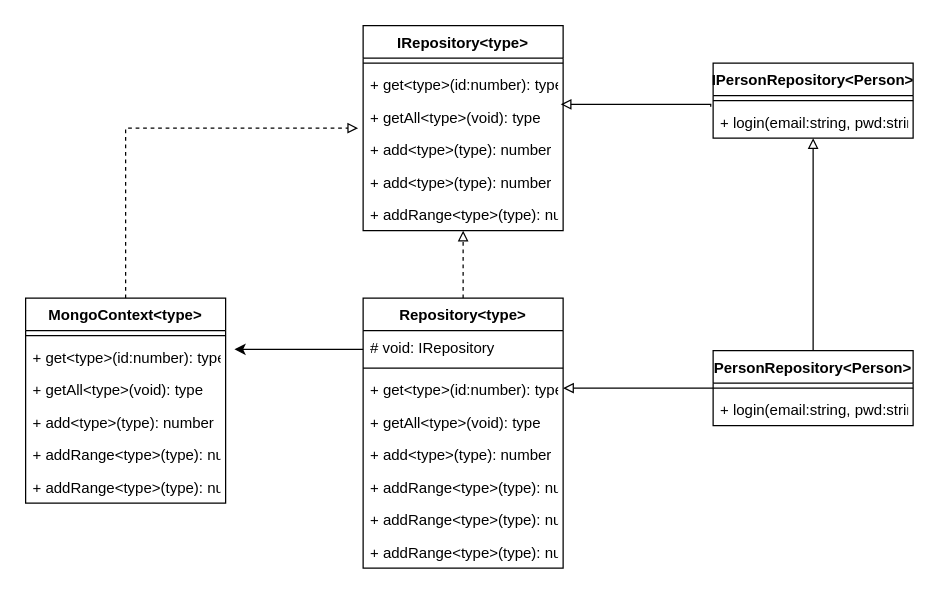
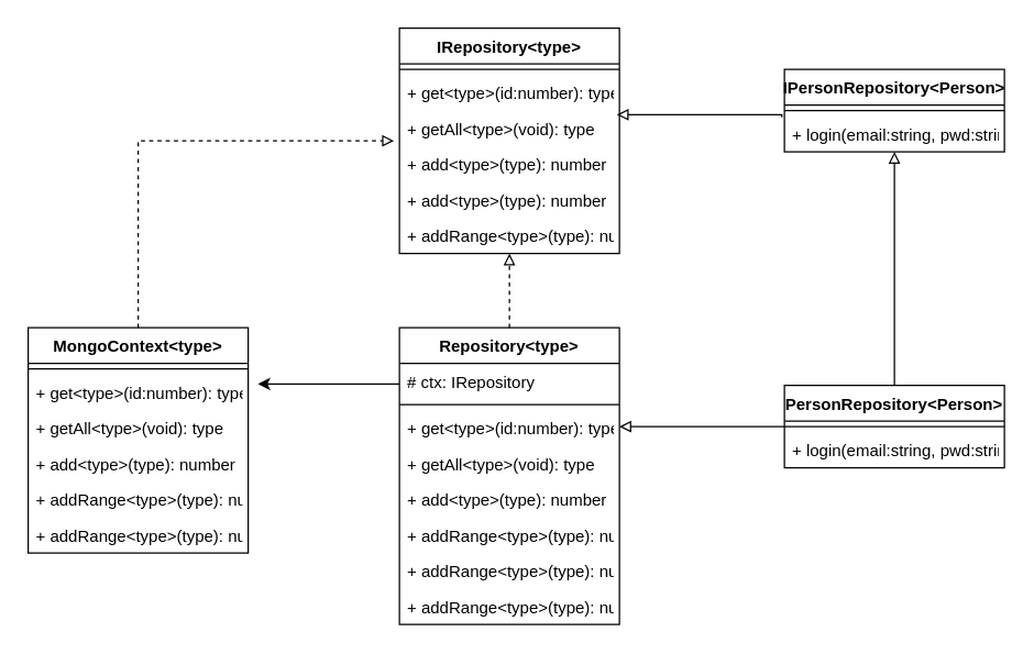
  <mxCell id="0" />
  <mxCell id="1" parent="0" />
  <mxCell id="2" value="" style="edgeStyle=orthogonalEdgeStyle;rounded=0;orthogonalLoop=1;jettySize=auto;html=1;dashed=1;endArrow=block;endFill=0;" edge="1" parent="1" source="10" target="3"><mxGeometry relative="1" as="geometry" /></mxCell>
  <mxCell id="3" value="IRepository&lt;type&gt;" style="swimlane;fontStyle=1;align=center;verticalAlign=top;childLayout=stackLayout;horizontal=1;startSize=26;horizontalStack=0;resizeParent=1;resizeParentMax=0;resizeLast=0;collapsible=1;marginBottom=0;" vertex="1" parent="1"><mxGeometry x="290" y="20" width="160" height="164" as="geometry" /></mxCell>
  <mxCell id="4" value="" style="line;strokeWidth=1;fillColor=none;align=left;verticalAlign=middle;spacingTop=-1;spacingLeft=3;spacingRight=3;rotatable=0;labelPosition=right;points=[];portConstraint=eastwest;" vertex="1" parent="3"><mxGeometry y="26" width="160" height="8" as="geometry" /></mxCell>
  <mxCell id="5" value="+ get&lt;type&gt;(id:number): type" style="text;strokeColor=none;fillColor=none;align=left;verticalAlign=top;spacingLeft=4;spacingRight=4;overflow=hidden;rotatable=0;points=[[0,0.5],[1,0.5]];portConstraint=eastwest;" vertex="1" parent="3"><mxGeometry y="34" width="160" height="26" as="geometry" /></mxCell>
  <mxCell id="6" value="+ getAll&lt;type&gt;(void): type" style="text;strokeColor=none;fillColor=none;align=left;verticalAlign=top;spacingLeft=4;spacingRight=4;overflow=hidden;rotatable=0;points=[[0,0.5],[1,0.5]];portConstraint=eastwest;" vertex="1" parent="3"><mxGeometry y="60" width="160" height="26" as="geometry" /></mxCell>
  <mxCell id="7" value="+ add&lt;type&gt;(type): number" style="text;strokeColor=none;fillColor=none;align=left;verticalAlign=top;spacingLeft=4;spacingRight=4;overflow=hidden;rotatable=0;points=[[0,0.5],[1,0.5]];portConstraint=eastwest;" vertex="1" parent="3"><mxGeometry y="86" width="160" height="26" as="geometry" /></mxCell>
  <mxCell id="8" value="+ add&lt;type&gt;(type): number" style="text;strokeColor=none;fillColor=none;align=left;verticalAlign=top;spacingLeft=4;spacingRight=4;overflow=hidden;rotatable=0;points=[[0,0.5],[1,0.5]];portConstraint=eastwest;" vertex="1" parent="3"><mxGeometry y="112" width="160" height="26" as="geometry" /></mxCell>
  <mxCell id="9" value="+ addRange&lt;type&gt;(type): number" style="text;strokeColor=none;fillColor=none;align=left;verticalAlign=top;spacingLeft=4;spacingRight=4;overflow=hidden;rotatable=0;points=[[0,0.5],[1,0.5]];portConstraint=eastwest;" vertex="1" parent="3"><mxGeometry y="138" width="160" height="26" as="geometry" /></mxCell>
  <mxCell id="10" value="Repository&lt;type&gt;" style="swimlane;fontStyle=1;align=center;verticalAlign=top;childLayout=stackLayout;horizontal=1;startSize=26;horizontalStack=0;resizeParent=1;resizeParentMax=0;resizeLast=0;collapsible=1;marginBottom=0;" vertex="1" parent="1"><mxGeometry x="290" y="238" width="160" height="216" as="geometry" /></mxCell>
- <mxCell id="11" value="# void: IRepository" style="text;strokeColor=none;fillColor=none;align=left;verticalAlign=top;spacingLeft=4;spacingRight=4;overflow=hidden;rotatable=0;points=[[0,0.5],[1,0.5]];portConstraint=eastwest;" vertex="1" parent="10"><mxGeometry y="26" width="160" height="26" as="geometry" /></mxCell>
+ <mxCell id="11" value="# ctx: IRepository" style="text;strokeColor=none;fillColor=none;align=left;verticalAlign=top;spacingLeft=4;spacingRight=4;overflow=hidden;rotatable=0;points=[[0,0.5],[1,0.5]];portConstraint=eastwest;" vertex="1" parent="10"><mxGeometry y="26" width="160" height="26" as="geometry" /></mxCell>
  <mxCell id="12" value="" style="line;strokeWidth=1;fillColor=none;align=left;verticalAlign=middle;spacingTop=-1;spacingLeft=3;spacingRight=3;rotatable=0;labelPosition=right;points=[];portConstraint=eastwest;" vertex="1" parent="10"><mxGeometry y="52" width="160" height="8" as="geometry" /></mxCell>
  <mxCell id="13" value="+ get&lt;type&gt;(id:number): type" style="text;strokeColor=none;fillColor=none;align=left;verticalAlign=top;spacingLeft=4;spacingRight=4;overflow=hidden;rotatable=0;points=[[0,0.5],[1,0.5]];portConstraint=eastwest;" vertex="1" parent="10"><mxGeometry y="60" width="160" height="26" as="geometry" /></mxCell>
  <mxCell id="14" value="+ getAll&lt;type&gt;(void): type" style="text;strokeColor=none;fillColor=none;align=left;verticalAlign=top;spacingLeft=4;spacingRight=4;overflow=hidden;rotatable=0;points=[[0,0.5],[1,0.5]];portConstraint=eastwest;" vertex="1" parent="10"><mxGeometry y="86" width="160" height="26" as="geometry" /></mxCell>
  <mxCell id="15" value="+ add&lt;type&gt;(type): number" style="text;strokeColor=none;fillColor=none;align=left;verticalAlign=top;spacingLeft=4;spacingRight=4;overflow=hidden;rotatable=0;points=[[0,0.5],[1,0.5]];portConstraint=eastwest;" vertex="1" parent="10"><mxGeometry y="112" width="160" height="26" as="geometry" /></mxCell>
  <mxCell id="16" value="+ addRange&lt;type&gt;(type): number" style="text;strokeColor=none;fillColor=none;align=left;verticalAlign=top;spacingLeft=4;spacingRight=4;overflow=hidden;rotatable=0;points=[[0,0.5],[1,0.5]];portConstraint=eastwest;" vertex="1" parent="10"><mxGeometry y="138" width="160" height="26" as="geometry" /></mxCell>
  <mxCell id="17" value="+ addRange&lt;type&gt;(type): number" style="text;strokeColor=none;fillColor=none;align=left;verticalAlign=top;spacingLeft=4;spacingRight=4;overflow=hidden;rotatable=0;points=[[0,0.5],[1,0.5]];portConstraint=eastwest;" vertex="1" parent="10"><mxGeometry y="164" width="160" height="26" as="geometry" /></mxCell>
  <mxCell id="18" value="+ addRange&lt;type&gt;(type): number" style="text;strokeColor=none;fillColor=none;align=left;verticalAlign=top;spacingLeft=4;spacingRight=4;overflow=hidden;rotatable=0;points=[[0,0.5],[1,0.5]];portConstraint=eastwest;" vertex="1" parent="10"><mxGeometry y="190" width="160" height="26" as="geometry" /></mxCell>
  <mxCell id="19" style="edgeStyle=orthogonalEdgeStyle;rounded=0;orthogonalLoop=1;jettySize=auto;html=1;exitX=0.5;exitY=0;exitDx=0;exitDy=0;entryX=-0.025;entryY=0.846;entryDx=0;entryDy=0;entryPerimeter=0;dashed=1;endArrow=block;endFill=0;" edge="1" parent="1" source="20" target="6"><mxGeometry relative="1" as="geometry" /></mxCell>
  <mxCell id="20" value="MongoContext&lt;type&gt;" style="swimlane;fontStyle=1;align=center;verticalAlign=top;childLayout=stackLayout;horizontal=1;startSize=26;horizontalStack=0;resizeParent=1;resizeParentMax=0;resizeLast=0;collapsible=1;marginBottom=0;" vertex="1" parent="1"><mxGeometry x="20" y="238" width="160" height="164" as="geometry" /></mxCell>
  <mxCell id="21" value="" style="line;strokeWidth=1;fillColor=none;align=left;verticalAlign=middle;spacingTop=-1;spacingLeft=3;spacingRight=3;rotatable=0;labelPosition=right;points=[];portConstraint=eastwest;" vertex="1" parent="20"><mxGeometry y="26" width="160" height="8" as="geometry" /></mxCell>
  <mxCell id="22" value="+ get&lt;type&gt;(id:number): type" style="text;strokeColor=none;fillColor=none;align=left;verticalAlign=top;spacingLeft=4;spacingRight=4;overflow=hidden;rotatable=0;points=[[0,0.5],[1,0.5]];portConstraint=eastwest;" vertex="1" parent="20"><mxGeometry y="34" width="160" height="26" as="geometry" /></mxCell>
  <mxCell id="23" value="+ getAll&lt;type&gt;(void): type" style="text;strokeColor=none;fillColor=none;align=left;verticalAlign=top;spacingLeft=4;spacingRight=4;overflow=hidden;rotatable=0;points=[[0,0.5],[1,0.5]];portConstraint=eastwest;" vertex="1" parent="20"><mxGeometry y="60" width="160" height="26" as="geometry" /></mxCell>
  <mxCell id="24" value="+ add&lt;type&gt;(type): number" style="text;strokeColor=none;fillColor=none;align=left;verticalAlign=top;spacingLeft=4;spacingRight=4;overflow=hidden;rotatable=0;points=[[0,0.5],[1,0.5]];portConstraint=eastwest;" vertex="1" parent="20"><mxGeometry y="86" width="160" height="26" as="geometry" /></mxCell>
  <mxCell id="25" value="+ addRange&lt;type&gt;(type): number" style="text;strokeColor=none;fillColor=none;align=left;verticalAlign=top;spacingLeft=4;spacingRight=4;overflow=hidden;rotatable=0;points=[[0,0.5],[1,0.5]];portConstraint=eastwest;" vertex="1" parent="20"><mxGeometry y="112" width="160" height="26" as="geometry" /></mxCell>
  <mxCell id="26" value="+ addRange&lt;type&gt;(type): number" style="text;strokeColor=none;fillColor=none;align=left;verticalAlign=top;spacingLeft=4;spacingRight=4;overflow=hidden;rotatable=0;points=[[0,0.5],[1,0.5]];portConstraint=eastwest;" vertex="1" parent="20"><mxGeometry y="138" width="160" height="26" as="geometry" /></mxCell>
  <mxCell id="27" value="" style="endArrow=classic;html=1;entryX=1.044;entryY=0.269;entryDx=0;entryDy=0;entryPerimeter=0;" edge="1" parent="1" target="22"><mxGeometry width="50" height="50" relative="1" as="geometry"><mxPoint x="290" y="279" as="sourcePoint" /><mxPoint x="480" y="230" as="targetPoint" /></mxGeometry></mxCell>
  <mxCell id="28" value="" style="edgeStyle=orthogonalEdgeStyle;rounded=0;orthogonalLoop=1;jettySize=auto;html=1;endArrow=block;endFill=0;entryX=0.988;entryY=0.115;entryDx=0;entryDy=0;entryPerimeter=0;exitX=-0.012;exitY=0.192;exitDx=0;exitDy=0;exitPerimeter=0;" edge="1" parent="1" target="6"><mxGeometry relative="1" as="geometry"><mxPoint x="568.08" y="84.992" as="sourcePoint" /><mxPoint x="450" y="93" as="targetPoint" /><Array as="points"><mxPoint x="568" y="83" /></Array></mxGeometry></mxCell>
  <mxCell id="29" value="" style="edgeStyle=orthogonalEdgeStyle;rounded=0;orthogonalLoop=1;jettySize=auto;html=1;endArrow=block;endFill=0;" edge="1" parent="1" source="34" target="30"><mxGeometry relative="1" as="geometry" /></mxCell>
  <mxCell id="30" value="IPersonRepository&lt;Person&gt;" style="swimlane;fontStyle=1;align=center;verticalAlign=top;childLayout=stackLayout;horizontal=1;startSize=26;horizontalStack=0;resizeParent=1;resizeParentMax=0;resizeLast=0;collapsible=1;marginBottom=0;" vertex="1" parent="1"><mxGeometry x="570" y="50" width="160" height="60" as="geometry" /></mxCell>
  <mxCell id="31" value="" style="line;strokeWidth=1;fillColor=none;align=left;verticalAlign=middle;spacingTop=-1;spacingLeft=3;spacingRight=3;rotatable=0;labelPosition=right;points=[];portConstraint=eastwest;" vertex="1" parent="30"><mxGeometry y="26" width="160" height="8" as="geometry" /></mxCell>
  <mxCell id="32" value="+ login(email:string, pwd:string): Person" style="text;strokeColor=none;fillColor=none;align=left;verticalAlign=top;spacingLeft=4;spacingRight=4;overflow=hidden;rotatable=0;points=[[0,0.5],[1,0.5]];portConstraint=eastwest;" vertex="1" parent="30"><mxGeometry y="34" width="160" height="26" as="geometry" /></mxCell>
  <mxCell id="33" style="edgeStyle=orthogonalEdgeStyle;rounded=0;orthogonalLoop=1;jettySize=auto;html=1;exitX=0;exitY=0.5;exitDx=0;exitDy=0;endArrow=block;endFill=0;" edge="1" parent="1" source="34"><mxGeometry relative="1" as="geometry"><mxPoint x="450" y="310" as="targetPoint" /></mxGeometry></mxCell>
  <mxCell id="34" value="PersonRepository&lt;Person&gt;" style="swimlane;fontStyle=1;align=center;verticalAlign=top;childLayout=stackLayout;horizontal=1;startSize=26;horizontalStack=0;resizeParent=1;resizeParentMax=0;resizeLast=0;collapsible=1;marginBottom=0;" vertex="1" parent="1"><mxGeometry x="570" y="280" width="160" height="60" as="geometry" /></mxCell>
  <mxCell id="35" value="" style="line;strokeWidth=1;fillColor=none;align=left;verticalAlign=middle;spacingTop=-1;spacingLeft=3;spacingRight=3;rotatable=0;labelPosition=right;points=[];portConstraint=eastwest;" vertex="1" parent="34"><mxGeometry y="26" width="160" height="8" as="geometry" /></mxCell>
  <mxCell id="36" value="+ login(email:string, pwd:string): Person" style="text;strokeColor=none;fillColor=none;align=left;verticalAlign=top;spacingLeft=4;spacingRight=4;overflow=hidden;rotatable=0;points=[[0,0.5],[1,0.5]];portConstraint=eastwest;" vertex="1" parent="34"><mxGeometry y="34" width="160" height="26" as="geometry" /></mxCell>
